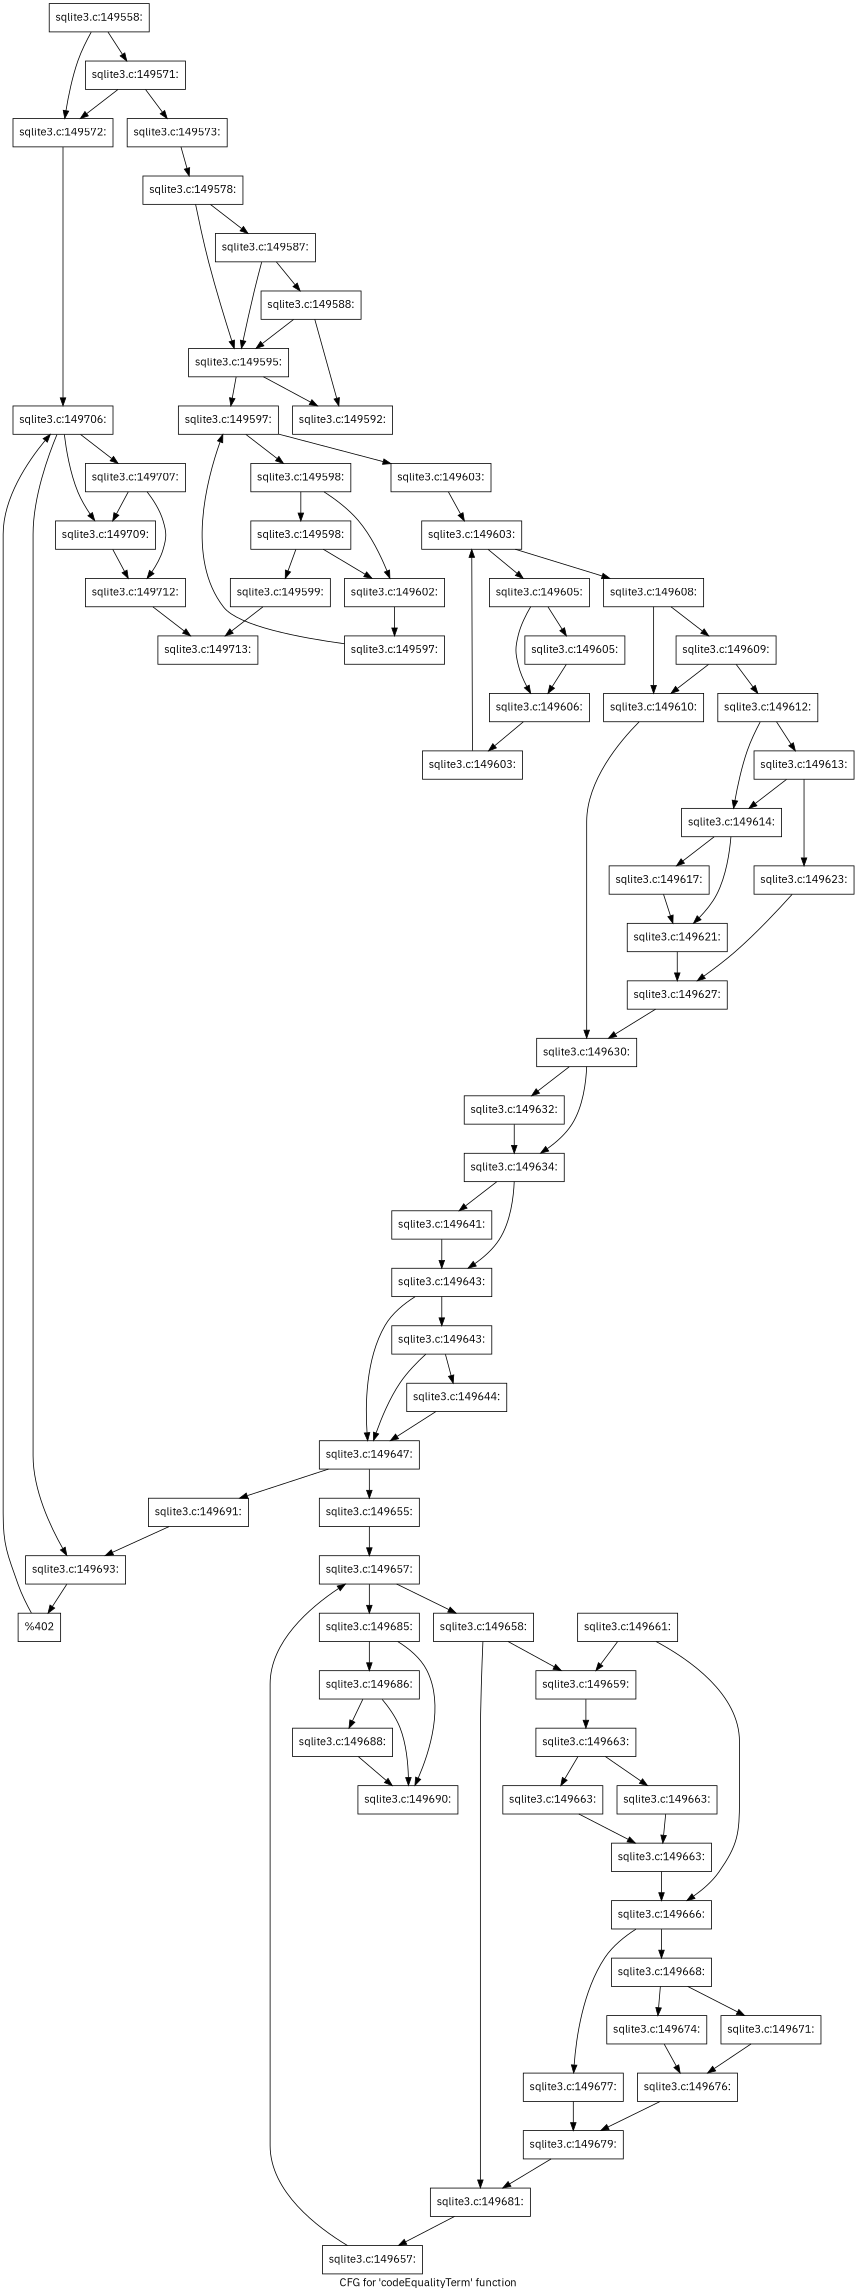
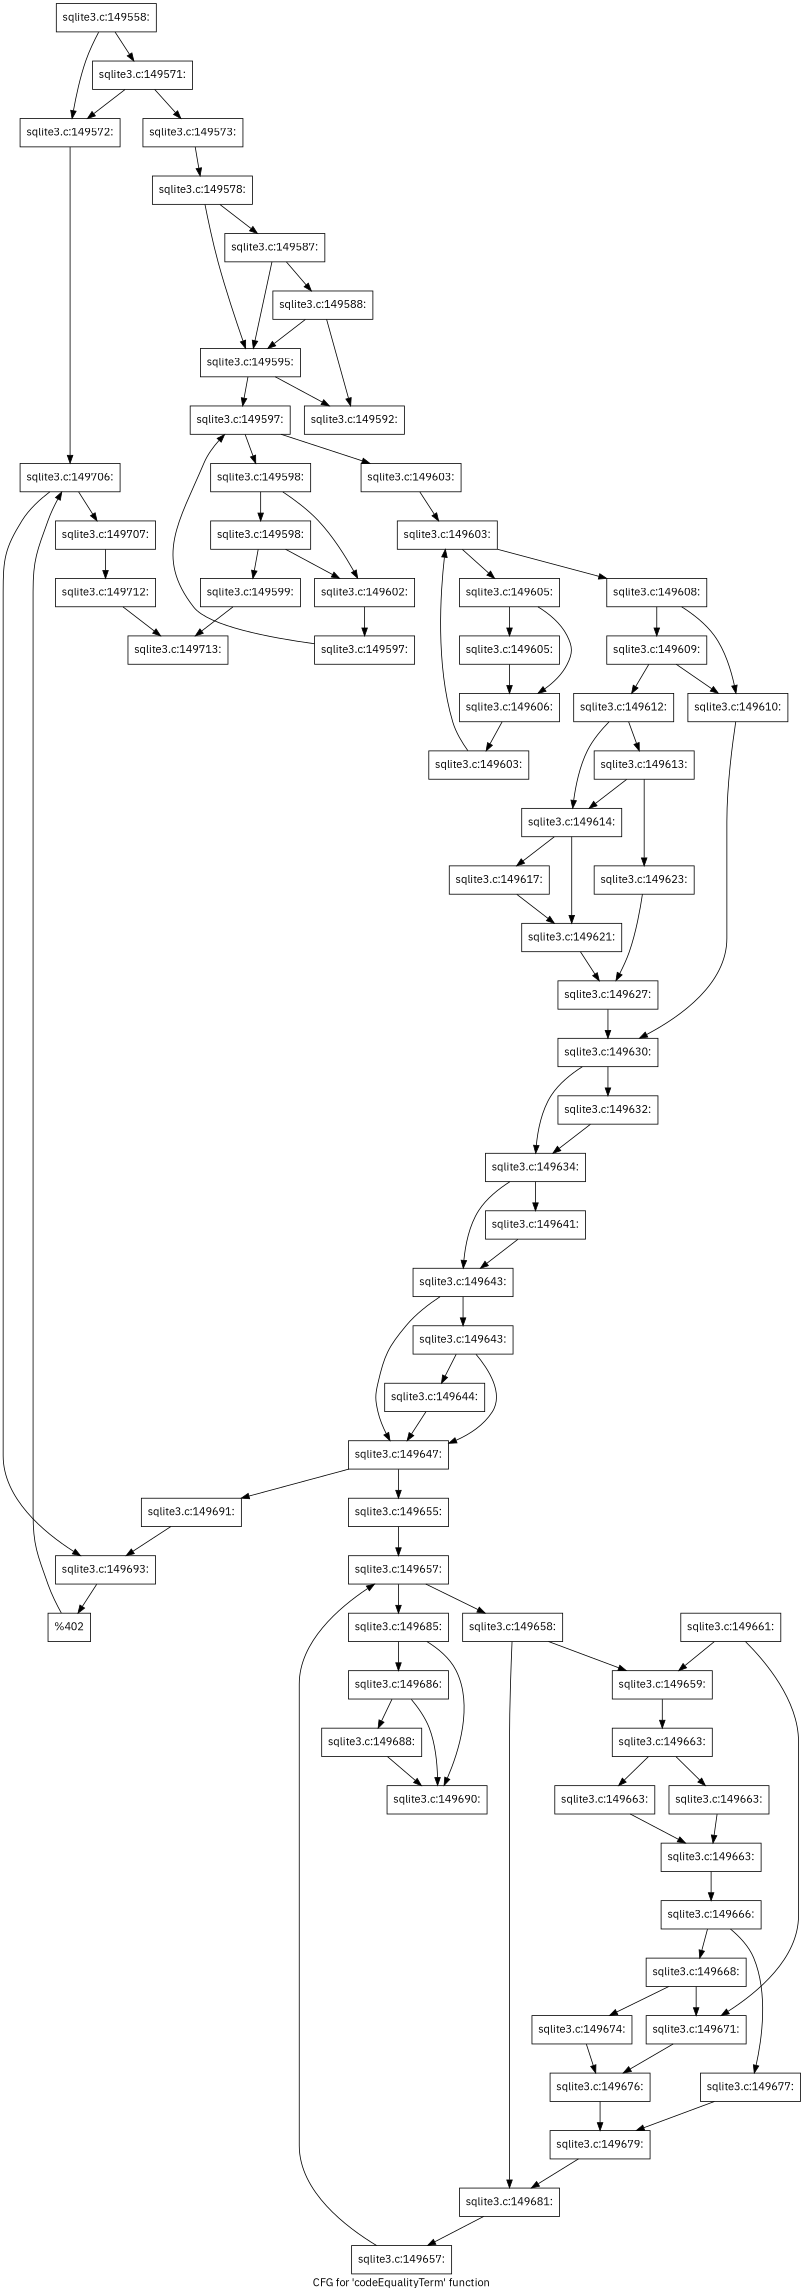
  digraph {
    fontname="IBM Plex Sans"
    label="CFG for 'codeEqualityTerm' function"
    node [fontname="IBM Plex Sans" shape=record]
    edge [fontname="IBM Plex Sans"]
    n1 [label="{sqlite3.c:149558:}"]
    n2 [label="{sqlite3.c:149572:}"]
    n3 [label="{sqlite3.c:149571:}"]
    n4 [label="{sqlite3.c:149706:}"]
    n5 [label="{sqlite3.c:149573:}"]
-   n6 [label="{sqlite3.c:149709:}"]
    n7 [label="{sqlite3.c:149707:}"]
    n8 [label="{sqlite3.c:149693:}"]
    n9 [label="{sqlite3.c:149578:}"]
    n10 [label="{sqlite3.c:149587:}"]
    n11 [label="{sqlite3.c:149595:}"]
    n12 [label="{sqlite3.c:149712:}"]
    n13 [label="{%402}"]
    n14 [label="{sqlite3.c:149588:}"]
    n15 [label="{sqlite3.c:149597:}"]
    n16 [label="{sqlite3.c:149592:}"]
    n17 [label="{sqlite3.c:149598:}"]
    n18 [label="{sqlite3.c:149603:}"]
    n19 [label="{sqlite3.c:149598:}"]
    n20 [label="{sqlite3.c:149602:}"]
    n21 [label="{sqlite3.c:149603:}"]
    n22 [label="{sqlite3.c:149599:}"]
    n23 [label="{sqlite3.c:149597:}"]
    n24 [label="{sqlite3.c:149605:}"]
    n25 [label="{sqlite3.c:149608:}"]
    n26 [label="{sqlite3.c:149713:}"]
    n27 [label="{sqlite3.c:149605:}"]
    n28 [label="{sqlite3.c:149606:}"]
    n29 [label="{sqlite3.c:149609:}"]
    n30 [label="{sqlite3.c:149610:}"]
    n31 [label="{sqlite3.c:149603:}"]
    n32 [label="{sqlite3.c:149612:}"]
    n33 [label="{sqlite3.c:149630:}"]
    n34 [label="{sqlite3.c:149614:}"]
    n35 [label="{sqlite3.c:149613:}"]
    n36 [label="{sqlite3.c:149632:}"]
    n37 [label="{sqlite3.c:149634:}"]
    n38 [label="{sqlite3.c:149621:}"]
    n39 [label="{sqlite3.c:149617:}"]
    n40 [label="{sqlite3.c:149623:}"]
    n41 [label="{sqlite3.c:149641:}"]
    n42 [label="{sqlite3.c:149643:}"]
    n43 [label="{sqlite3.c:149627:}"]
    n44 [label="{sqlite3.c:149643:}"]
    n45 [label="{sqlite3.c:149647:}"]
    n46 [label="{sqlite3.c:149644:}"]
    n47 [label="{sqlite3.c:149655:}"]
    n48 [label="{sqlite3.c:149691:}"]
    n49 [label="{sqlite3.c:149657:}"]
    n50 [label="{sqlite3.c:149658:}"]
    n51 [label="{sqlite3.c:149685:}"]
    n52 [label="{sqlite3.c:149659:}"]
    n53 [label="{sqlite3.c:149681:}"]
    n54 [label="{sqlite3.c:149686:}"]
    n55 [label="{sqlite3.c:149690:}"]
    n56 [label="{sqlite3.c:149663:}"]
    n57 [label="{sqlite3.c:149657:}"]
    n58 [label="{sqlite3.c:149688:}"]
    n59 [label="{sqlite3.c:149661:}"]
    n60 [label="{sqlite3.c:149666:}"]
    n61 [label="{sqlite3.c:149663:}"]
    n62 [label="{sqlite3.c:149663:}"]
    n63 [label="{sqlite3.c:149668:}"]
    n64 [label="{sqlite3.c:149677:}"]
    n65 [label="{sqlite3.c:149663:}"]
    n66 [label="{sqlite3.c:149671:}"]
    n67 [label="{sqlite3.c:149674:}"]
    n68 [label="{sqlite3.c:149679:}"]
    n69 [label="{sqlite3.c:149676:}"]
    n1 -> n2
    n1 -> n3
    n2 -> n4
    n3 -> n2
    n3 -> n5
-   n4 -> n6
    n4 -> n7
    n4 -> n8
    n5 -> n9
-   n6 -> n12
-   n7 -> n6
    n7 -> n12
    n8 -> n13
    n9 -> n10
    n9 -> n11
    n10 -> n11
    n10 -> n14
    n11 -> n15
    n11 -> n16
    n12 -> n26
    n13 -> n4
    n14 -> n11
    n14 -> n16
    n15 -> n17
    n15 -> n18
    n17 -> n19
    n17 -> n20
    n18 -> n21
    n19 -> n20
    n19 -> n22
    n20 -> n23
    n21 -> n24
    n21 -> n25
    n22 -> n26
    n23 -> n15
    n24 -> n27
    n24 -> n28
    n25 -> n29
    n25 -> n30
    n27 -> n28
    n28 -> n31
    n29 -> n30
    n29 -> n32
    n30 -> n33
    n31 -> n21
    n32 -> n34
    n32 -> n35
    n33 -> n36
    n33 -> n37
    n34 -> n38
    n34 -> n39
    n35 -> n34
    n35 -> n40
    n36 -> n37
    n37 -> n41
    n37 -> n42
    n38 -> n43
    n39 -> n38
    n40 -> n43
    n41 -> n42
    n42 -> n44
    n42 -> n45
    n43 -> n33
    n44 -> n45
    n44 -> n46
    n45 -> n47
    n45 -> n48
    n46 -> n45
    n47 -> n49
    n48 -> n8
    n49 -> n50
    n49 -> n51
    n50 -> n52
    n50 -> n53
    n51 -> n54
    n51 -> n55
    n52 -> n56
    n53 -> n57
    n54 -> n55
    n54 -> n58
    n56 -> n61
    n56 -> n62
    n57 -> n49
    n58 -> n55
    n59 -> n52
-   n59 -> n60
+   n59 -> n66
    n60 -> n63
    n60 -> n64
    n61 -> n65
    n62 -> n65
    n63 -> n66
    n63 -> n67
    n64 -> n68
    n65 -> n60
    n66 -> n69
    n67 -> n69
    n68 -> n53
    n69 -> n68
  }
